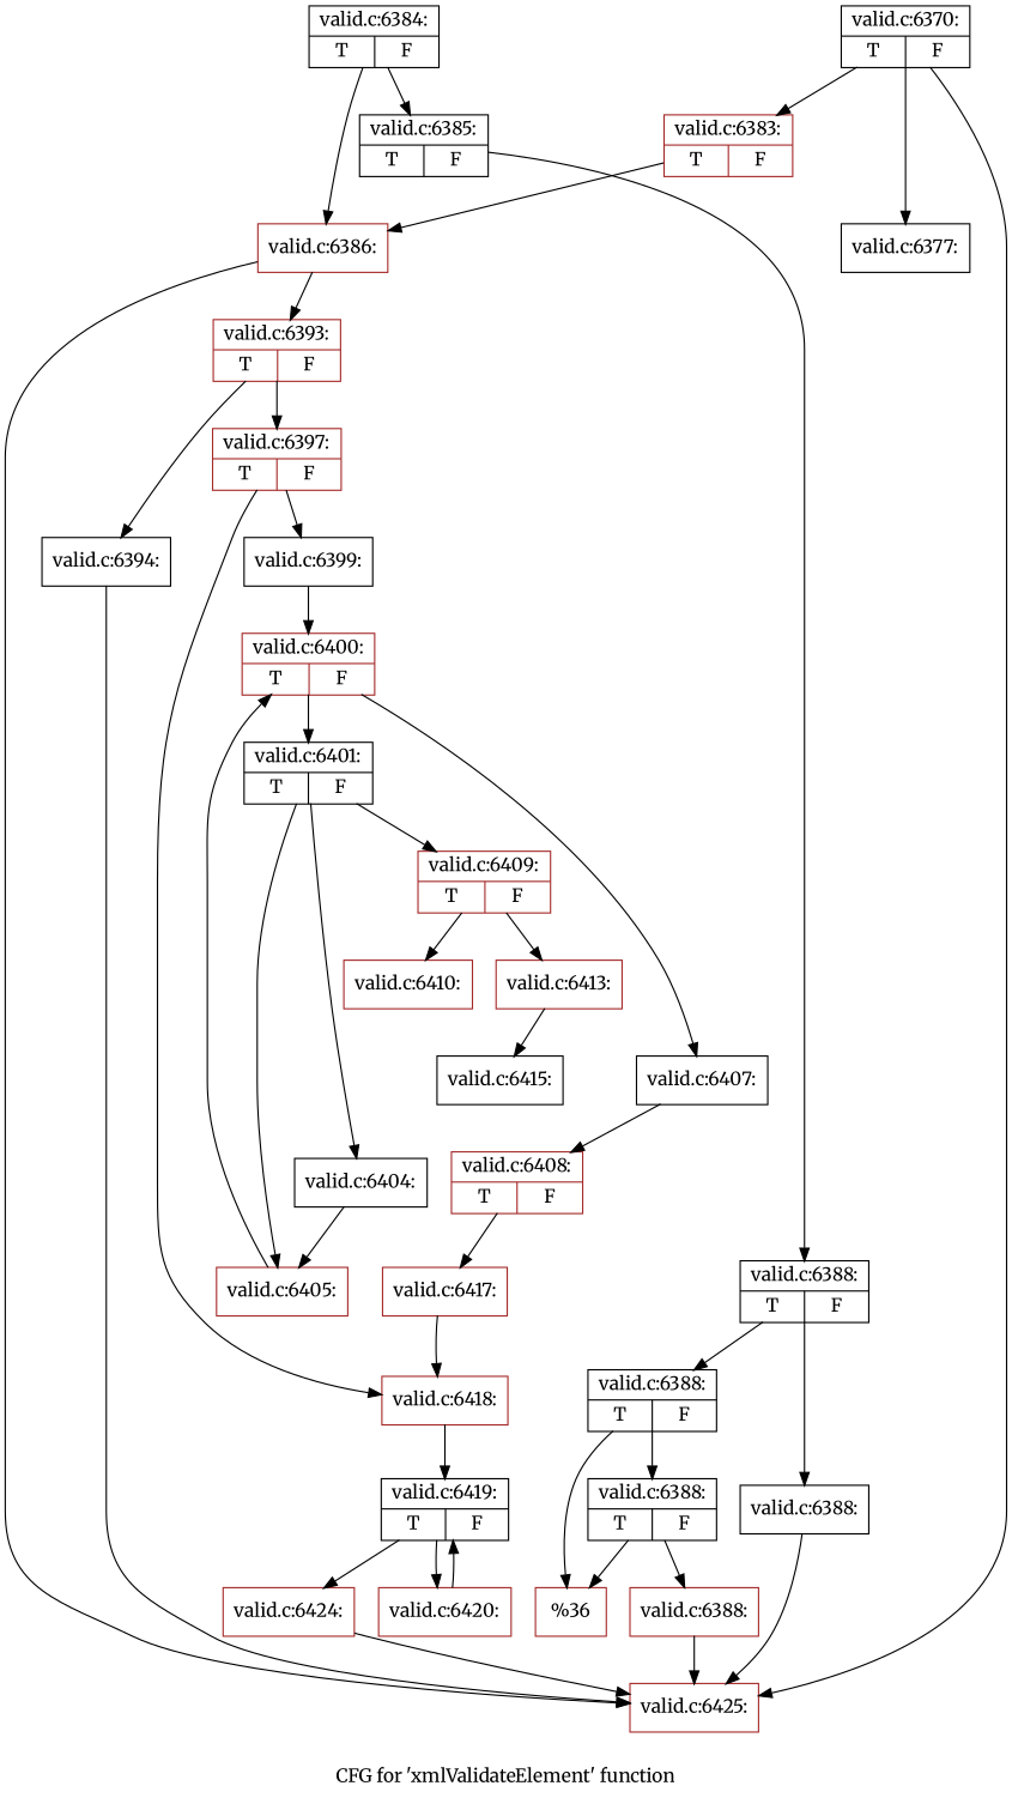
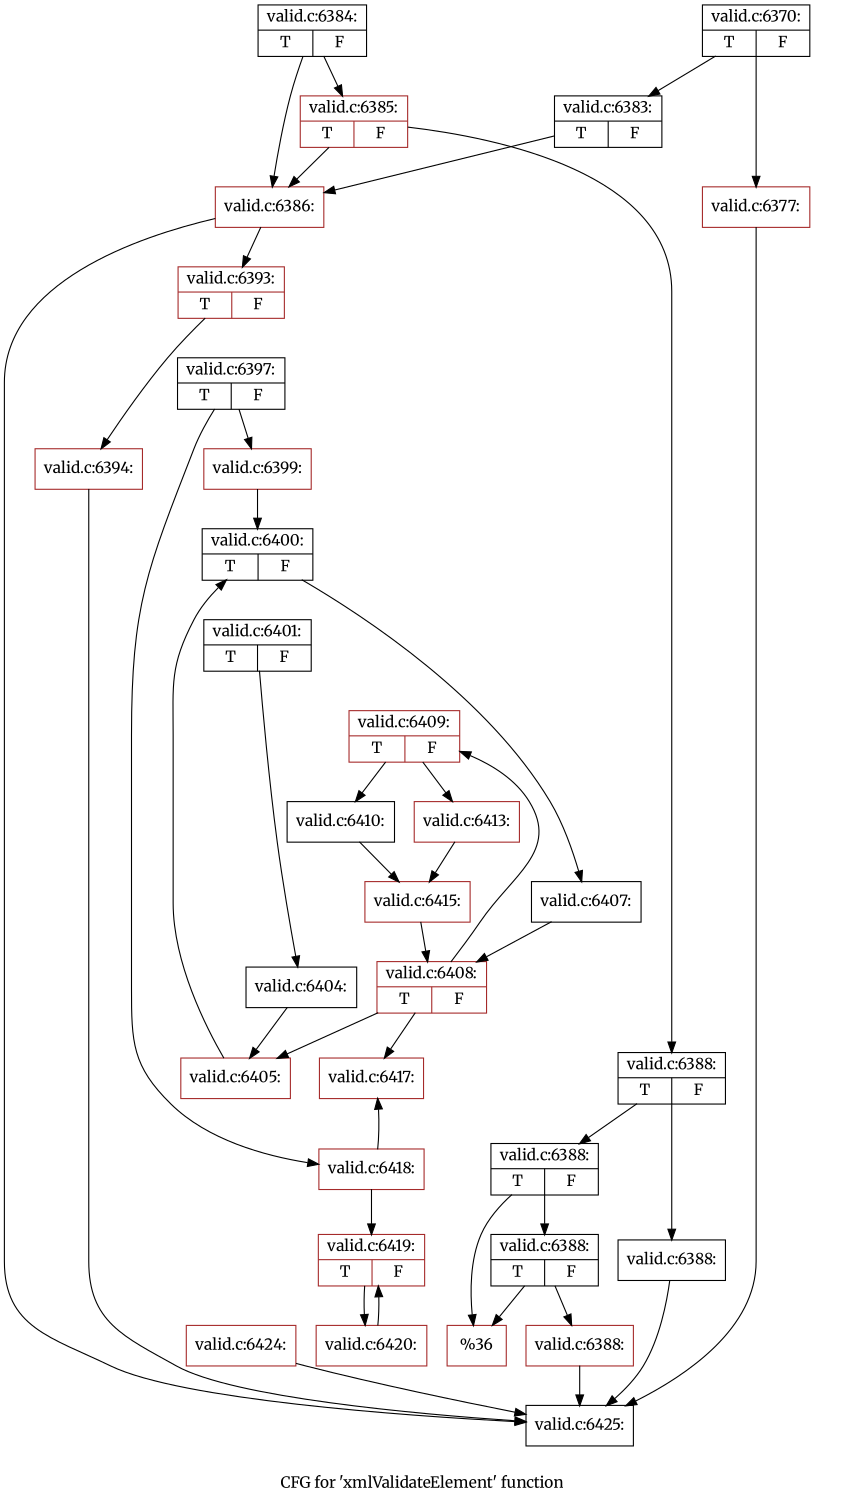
  digraph {
    fontname=Merriweather
    label="CFG for 'xmlValidateElement' function"
    node [color=black fontname=Merriweather shape=record]
    edge [fontname=Merriweather]
    n1 [label="{valid.c:6370:|{<s0>T|<s1>F}}"]
-   n2 [label="{valid.c:6377:}"]
-   n3 [color=brown label="{valid.c:6383:|{<s0>T|<s1>F}}"]
-   n4 [color=brown label="{valid.c:6425:}"]
+   n2 [color=brown label="{valid.c:6377:}"]
+   n3 [label="{valid.c:6383:|{<s0>T|<s1>F}}"]
+   n4 [label="{valid.c:6425:}"]
    n5 [color=brown label="{valid.c:6386:}"]
    n6 [color=brown label="{valid.c:6393:|{<s0>T|<s1>F}}"]
    n7 [label="{valid.c:6384:|{<s0>T|<s1>F}}"]
-   n8 [label="{valid.c:6385:|{<s0>T|<s1>F}}"]
+   n8 [color=brown label="{valid.c:6385:|{<s0>T|<s1>F}}"]
    n9 [label="{valid.c:6388:|{<s0>T|<s1>F}}"]
    n10 [label="{valid.c:6388:}"]
    n11 [label="{valid.c:6388:|{<s0>T|<s1>F}}"]
    n12 [label="{valid.c:6388:|{<s0>T|<s1>F}}"]
    n13 [color=brown label="{%36}"]
    n14 [color=brown label="{valid.c:6388:}"]
-   n15 [label="{valid.c:6394:}"]
-   n16 [color=brown label="{valid.c:6397:|{<s0>T|<s1>F}}"]
-   n17 [label="{valid.c:6399:}"]
+   n15 [color=brown label="{valid.c:6394:}"]
+   n16 [label="{valid.c:6397:|{<s0>T|<s1>F}}"]
+   n17 [color=brown label="{valid.c:6399:}"]
    n18 [color=brown label="{valid.c:6418:}"]
-   n19 [color=brown label="{valid.c:6400:|{<s0>T|<s1>F}}"]
-   n20 [label="{valid.c:6419:|{<s0>T|<s1>F}}"]
+   n19 [label="{valid.c:6400:|{<s0>T|<s1>F}}"]
+   n20 [color=brown label="{valid.c:6419:|{<s0>T|<s1>F}}"]
    n21 [label="{valid.c:6401:|{<s0>T|<s1>F}}"]
    n22 [label="{valid.c:6407:}"]
    n23 [color=brown label="{valid.c:6420:}"]
    n24 [color=brown label="{valid.c:6424:}"]
    n25 [label="{valid.c:6404:}"]
    n26 [color=brown label="{valid.c:6405:}"]
    n27 [color=brown label="{valid.c:6408:|{<s0>T|<s1>F}}"]
    n28 [color=brown label="{valid.c:6409:|{<s0>T|<s1>F}}"]
    n29 [color=brown label="{valid.c:6417:}"]
-   n30 [color=brown label="{valid.c:6410:}"]
+   n30 [label="{valid.c:6410:}"]
    n31 [color=brown label="{valid.c:6413:}"]
-   n32 [label="{valid.c:6415:}"]
+   n32 [color=brown label="{valid.c:6415:}"]
    n1 -> n2
    n1 -> n3
-   n1 -> n4
+   n2 -> n4
    n3 -> n5
    n5 -> n4
    n5 -> n6
    n6 -> n15
-   n6 -> n16
    n7 -> n5
    n7 -> n8
+   n8 -> n5
    n8 -> n9
    n9 -> n10
    n9 -> n11
    n10 -> n4
    n11 -> n12
    n11 -> n13
    n12 -> n13
    n12 -> n14
    n14 -> n4
    n15 -> n4
    n16 -> n17
    n16 -> n18
    n17 -> n19
    n18 -> n20
-   n19 -> n21
    n19 -> n22
    n20 -> n23
-   n20 -> n24
    n21 -> n25
-   n21 -> n26
+   n27 -> n26
    n22 -> n27
    n23 -> n20
    n24 -> n4
    n25 -> n26
    n26 -> n19
-   n21 -> n28
+   n27 -> n28
    n27 -> n29
    n28 -> n30
    n28 -> n31
-   n29 -> n18
+   n18 -> n29
+   n30 -> n32
    n31 -> n32
+   n32 -> n27
  }
